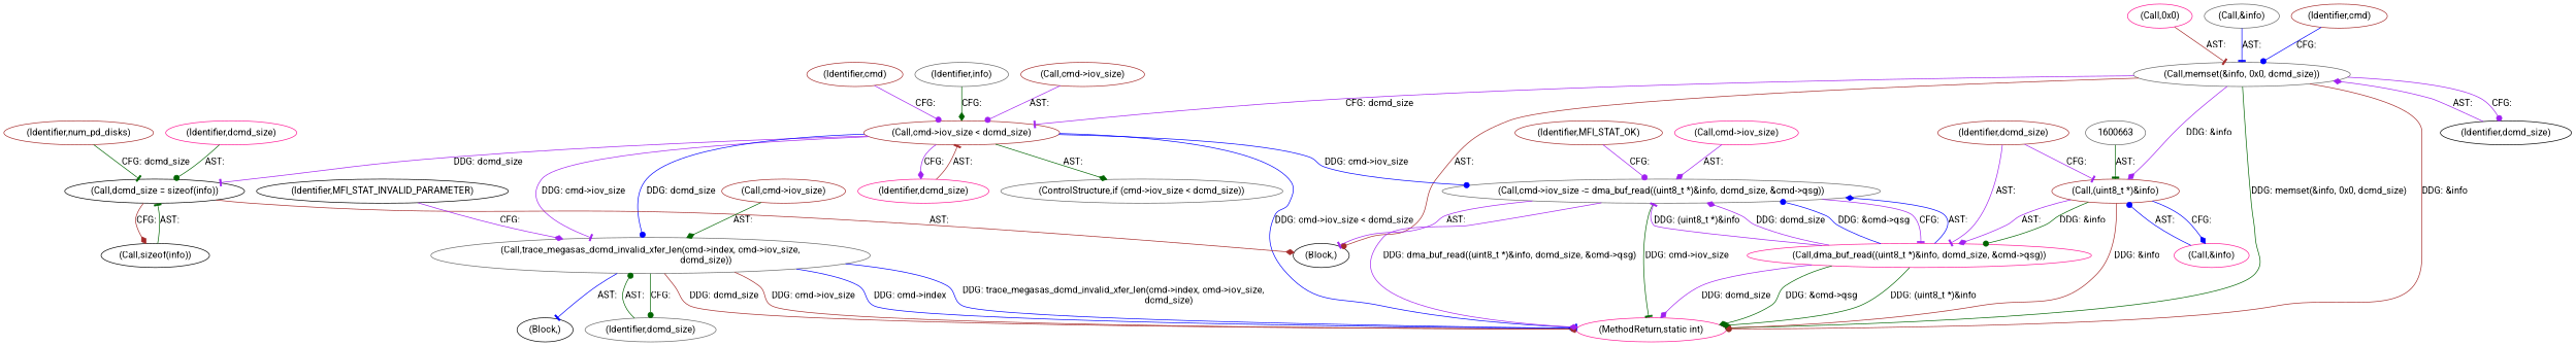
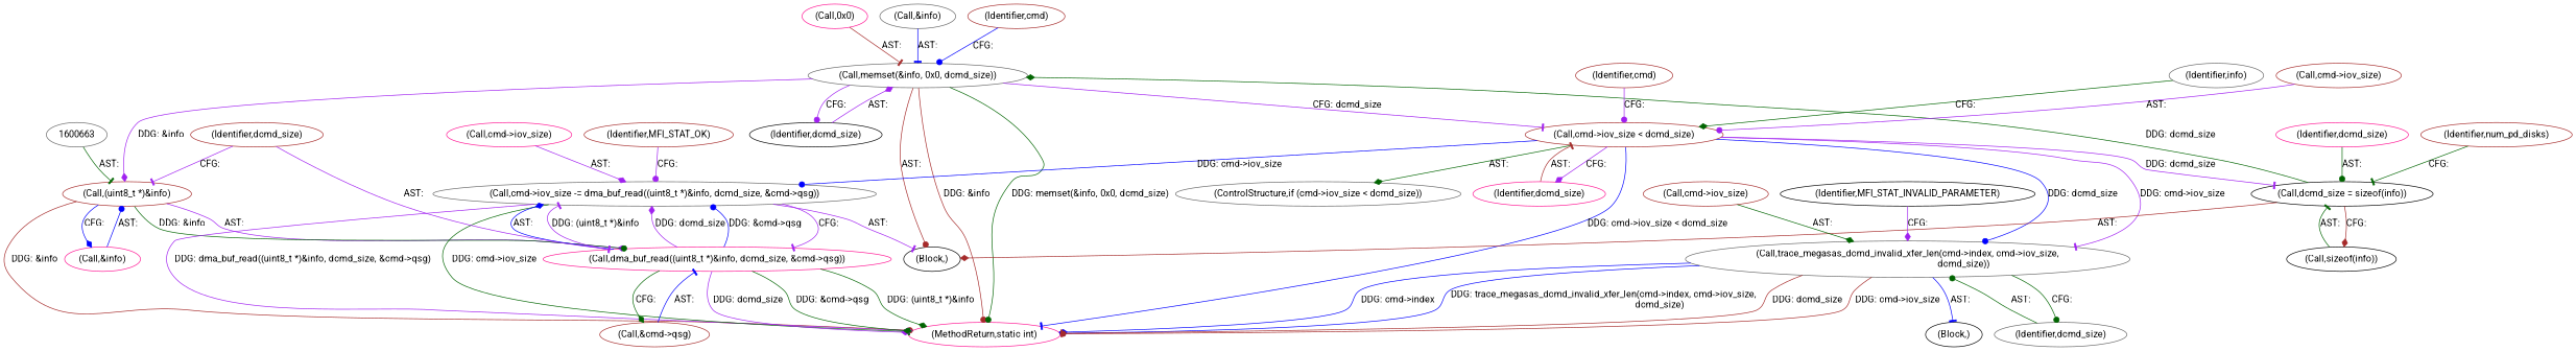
  digraph {
    fontname=Roboto
    node [color=brown fontname=Roboto]
    edge [arrowhead=diamond color=purple fontname=Roboto]
    n1 [color=gray40 label="(Call,memset(&info, 0x0, dcmd_size))"]
    n2 [label="(Call,cmd->iov_size < dcmd_size)"]
    n3 [label="(Call,(uint8_t *)&info)"]
    n4 [color=deeppink label="(MethodReturn,static int)"]
    n5 [color=black label="(Block,)"]
    n6 [color=black label="(Identifier,dcmd_size)"]
    n7 [color=black label="(Call,dcmd_size = sizeof(info))"]
    n8 [color=gray40 label="(Call,trace_megasas_dcmd_invalid_xfer_len(cmd->index, cmd->iov_size,\n                                            dcmd_size))"]
    n9 [color=gray40 label="(Call,cmd->iov_size -= dma_buf_read((uint8_t *)&info, dcmd_size, &cmd->qsg))"]
    n10 [color=gray40 label="(ControlStructure,if (cmd->iov_size < dcmd_size))"]
    n11 [color=deeppink label="(Identifier,dcmd_size)"]
    n12 [color=deeppink label="(Call,dma_buf_read((uint8_t *)&info, dcmd_size, &cmd->qsg))"]
    n13 [color=deeppink label="(Call,&info)"]
    n14 [color=black label="(Call,sizeof(info))"]
    n15 [color=black label="(Block,)"]
    n16 [color=gray40 label="(Identifier,dcmd_size)"]
+   n17 [label="(Call,&cmd->qsg)"]
    n18 [color=deeppink label="(Call,0x0)"]
    n19 [color=deeppink label="(Identifier,dcmd_size)"]
    n20 [label="(Identifier,cmd)"]
    n21 [label="(Identifier,MFI_STAT_OK)"]
    n22 [color=gray40 label="(Call,&info)"]
    n23 [label="(Call,cmd->iov_size)"]
    n24 [color=black label="(Identifier,MFI_STAT_INVALID_PARAMETER)"]
    n25 [color=gray40 label="(Identifier,info)"]
    n26 [label="(Identifier,cmd)"]
    n27 [label="(Identifier,num_pd_disks)"]
    n28 [label="(Call,cmd->iov_size)"]
    n29 [label="(Identifier,dcmd_size)"]
    n30 [color=deeppink label="(Call,cmd->iov_size)"]
    n31 [color=gray40 label=1600663]
    n1 -> n2 [arrowhead=tee label="CFG: dcmd_size"]
    n1 -> n3 [label="DDG: &info"]
    n1 -> n4 [arrowhead=dot color=brown label="DDG: &info"]
    n1 -> n4 [arrowhead=dot color=darkgreen label="DDG: memset(&info, 0x0, dcmd_size)"]
    n1 -> n5 [arrowhead=dot color=brown label="AST: "]
    n1 -> n6 [arrowhead=dot label="CFG: "]
    n2 -> n4 [arrowhead=tee color=blue label="DDG: cmd->iov_size < dcmd_size"]
    n2 -> n7 [arrowhead=tee label="DDG: dcmd_size"]
    n2 -> n8 [arrowhead=tee label="DDG: cmd->iov_size"]
    n2 -> n8 [arrowhead=dot color=blue label="DDG: dcmd_size"]
    n2 -> n9 [arrowhead=dot color=blue label="DDG: cmd->iov_size"]
    n2 -> n10 [color=darkgreen label="AST: "]
    n2 -> n11 [label="CFG: "]
    n3 -> n4 [arrowhead=dot color=brown label="DDG: &info"]
    n3 -> n12 [label="AST: "]
    n3 -> n12 [arrowhead=dot color=darkgreen label="DDG: &info"]
    n3 -> n13 [color=blue label="CFG: "]
    n6 -> n1 [label="AST: "]
+   n7 -> n1 [color=darkgreen label="DDG: dcmd_size"]
    n7 -> n5 [color=brown label="AST: "]
    n7 -> n14 [color=brown label="CFG: "]
    n8 -> n4 [color=blue label="DDG: cmd->index"]
    n8 -> n4 [arrowhead=dot color=blue label="DDG: trace_megasas_dcmd_invalid_xfer_len(cmd->index, cmd->iov_size,\n                                            dcmd_size)"]
    n8 -> n4 [arrowhead=tee color=brown label="DDG: dcmd_size"]
    n8 -> n4 [arrowhead=dot color=brown label="DDG: cmd->iov_size"]
    n8 -> n15 [arrowhead=tee color=blue label="AST: "]
    n8 -> n16 [arrowhead=dot color=darkgreen label="CFG: "]
    n9 -> n4 [label="DDG: dma_buf_read((uint8_t *)&info, dcmd_size, &cmd->qsg)"]
    n9 -> n4 [arrowhead=tee color=darkgreen label="DDG: cmd->iov_size"]
    n9 -> n5 [arrowhead=tee label="AST: "]
    n9 -> n12 [arrowhead=tee label="CFG: "]
    n11 -> n2 [arrowhead=tee color=brown label="AST: "]
    n12 -> n4 [color=darkgreen label="DDG: (uint8_t *)&info"]
    n12 -> n4 [label="DDG: dcmd_size"]
    n12 -> n4 [color=darkgreen label="DDG: &cmd->qsg"]
    n12 -> n9 [color=blue label="AST: "]
    n12 -> n9 [arrowhead=tee label="DDG: (uint8_t *)&info"]
    n12 -> n9 [label="DDG: dcmd_size"]
    n12 -> n9 [arrowhead=dot color=blue label="DDG: &cmd->qsg"]
+   n12 -> n17 [color=darkgreen label="CFG: "]
    n13 -> n3 [arrowhead=dot color=blue label="AST: "]
    n14 -> n7 [arrowhead=tee color=darkgreen label="AST: "]
    n16 -> n8 [arrowhead=dot color=darkgreen label="AST: "]
+   n17 -> n12 [arrowhead=tee color=blue label="AST: "]
    n18 -> n1 [arrowhead=tee color=brown label="AST: "]
    n19 -> n7 [arrowhead=dot color=darkgreen label="AST: "]
    n20 -> n2 [arrowhead=dot label="CFG: "]
    n21 -> n9 [arrowhead=dot label="CFG: "]
    n22 -> n1 [arrowhead=tee color=blue label="AST: "]
    n23 -> n8 [color=darkgreen label="AST: "]
    n24 -> n8 [label="CFG: "]
    n25 -> n2 [color=darkgreen label="CFG: "]
    n26 -> n1 [arrowhead=dot color=blue label="CFG: "]
-   n27 -> n7 [arrowhead=tee color=darkgreen label="CFG: dcmd_size"]
+   n27 -> n7 [arrowhead=tee color=darkgreen label="CFG: "]
    n28 -> n2 [arrowhead=dot label="AST: "]
    n29 -> n3 [arrowhead=tee label="CFG: "]
    n29 -> n12 [arrowhead=tee label="AST: "]
    n30 -> n9 [label="AST: "]
    n31 -> n3 [arrowhead=tee color=darkgreen label="AST: "]
  }
